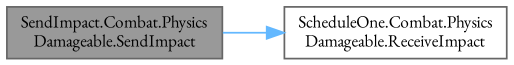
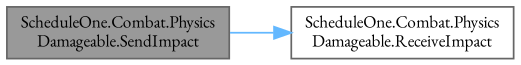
  digraph {
    rankdir=LR
    fontname="EB Garamond"
    node [fontname="EB Garamond" fontsize=10 shape=box style=filled]
-   n1 [color=gray40 fillcolor=grey60 fontcolor=black height=0.2 label="SendImpact.Combat.Physics\lDamageable.SendImpact" width=0.4]
+   n1 [color=gray40 fillcolor=grey60 fontcolor=black height=0.2 label="ScheduleOne.Combat.Physics\lDamageable.SendImpact" width=0.4]
    n2 [color=grey40 fillcolor=white height=0.2 label="ScheduleOne.Combat.Physics\lDamageable.ReceiveImpact" width=0.4]
    n1 -> n2 [color=steelblue1 fontname="EB Garamond" fontsize=10 labelfontname=Helvetica labelfontsize=10 style=solid]
  }
